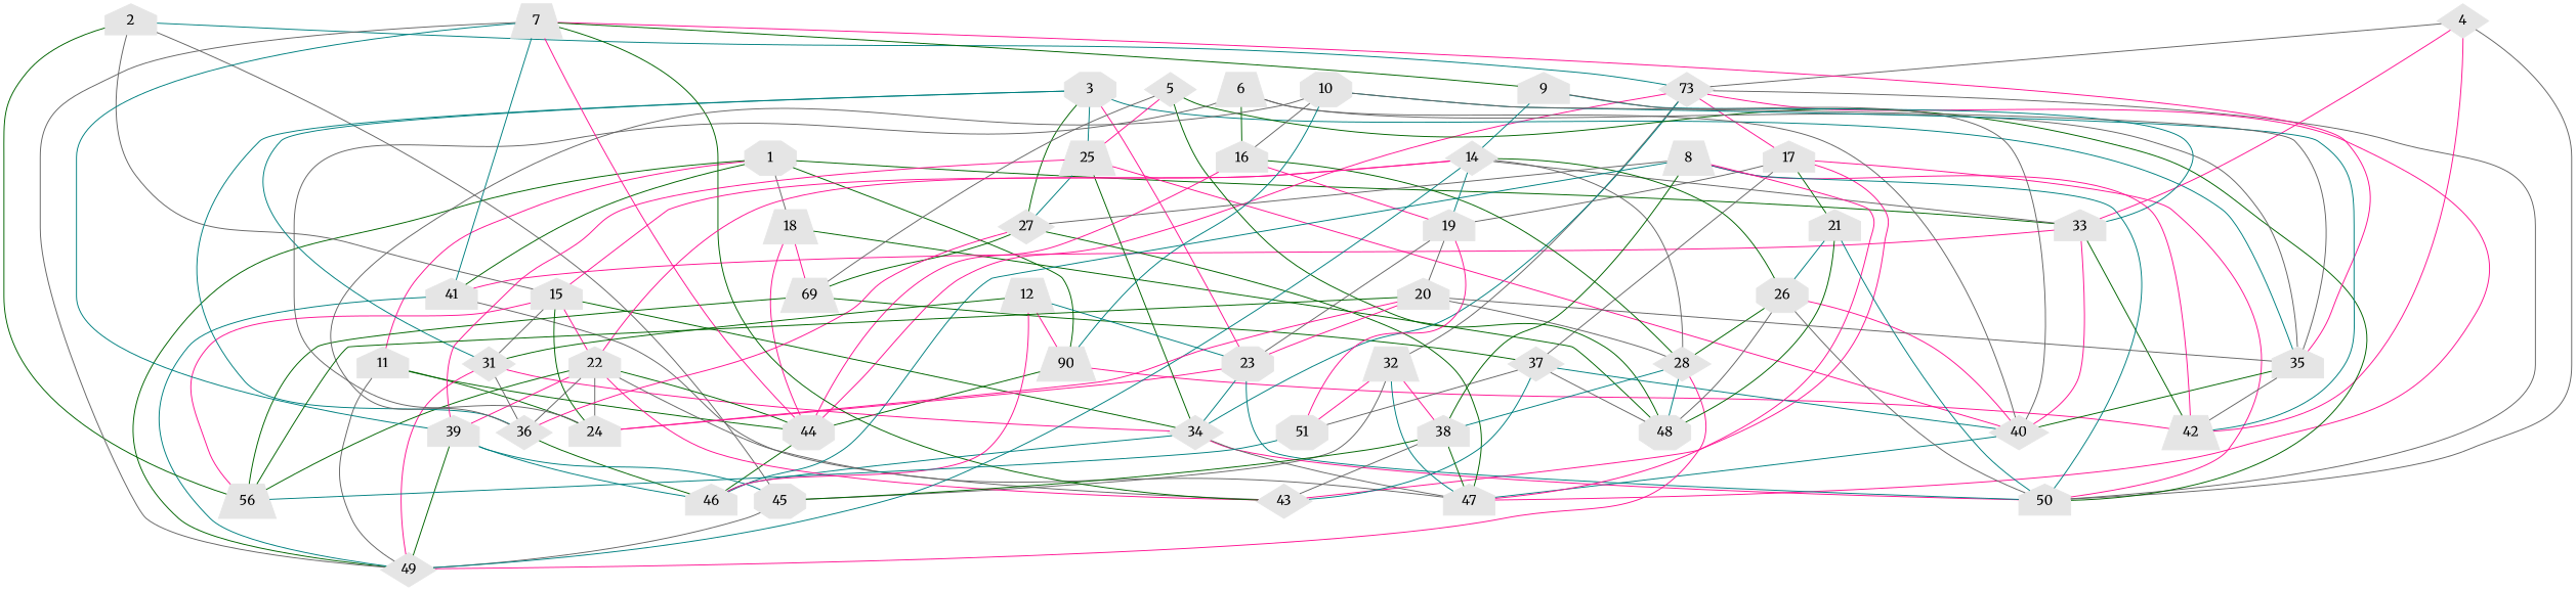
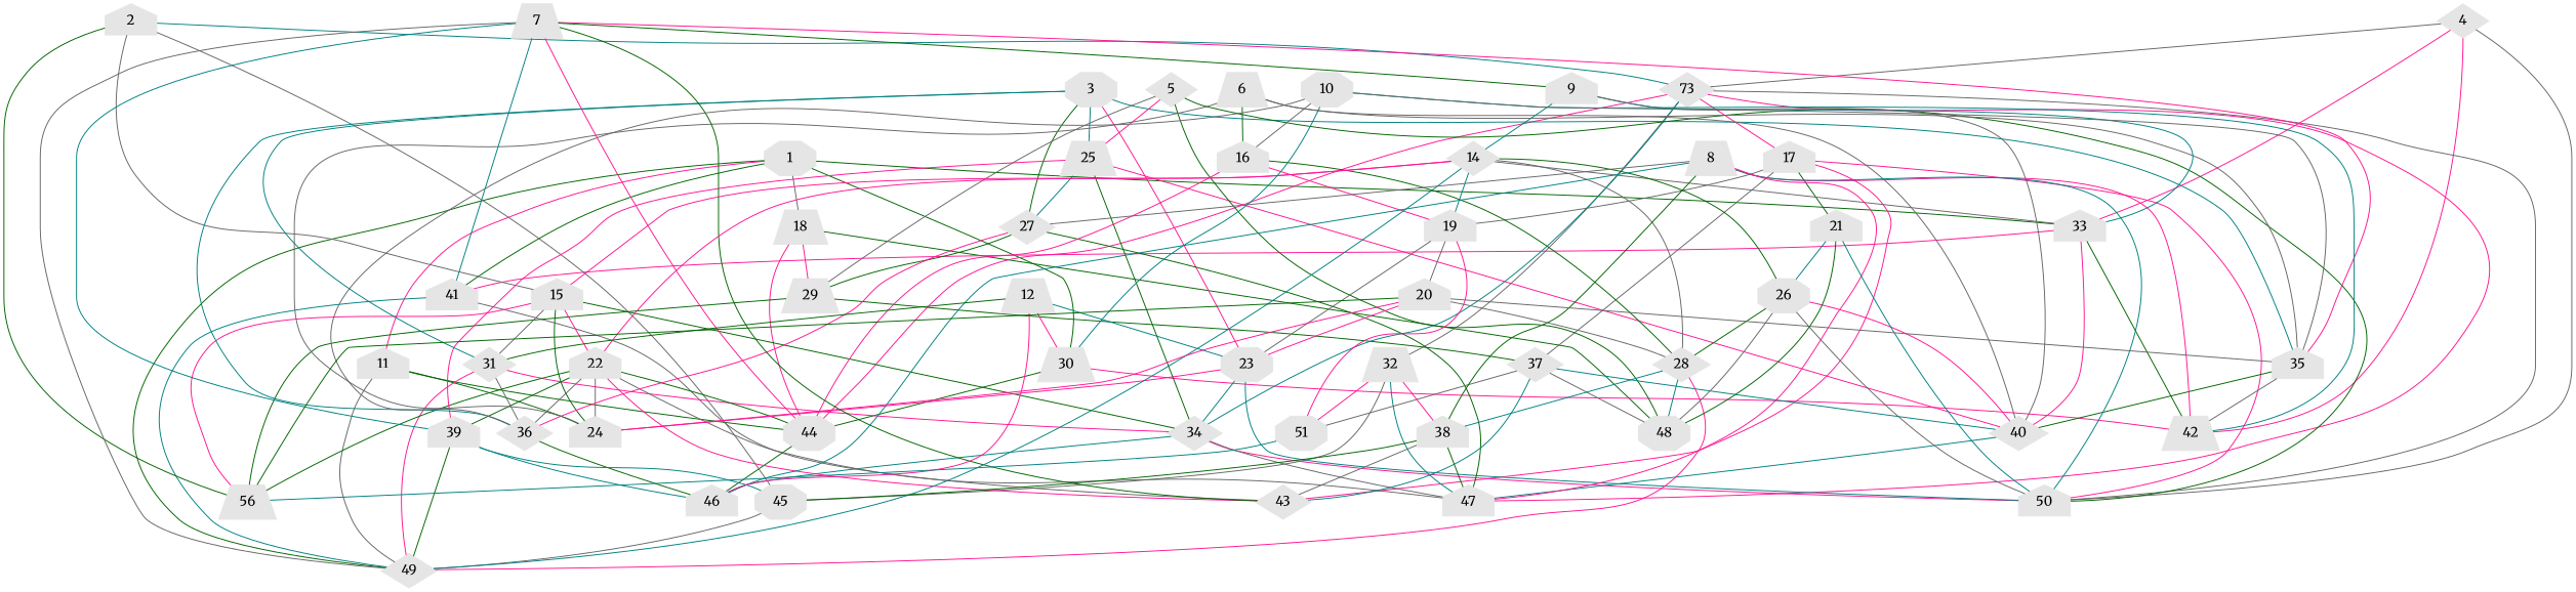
  graph {
    fontname=Merriweather
    node [color=gray90 fontname=Merriweather shape=house style=filled]
    edge [color=deeppink fontname=Merriweather weight=1.0]
    1 [shape=octagon]
    11
    18 [shape=trapezium]
-   30 [shape=trapezium label=90]
+   30 [shape=trapezium]
    33
    41
    49 [shape=diamond]
    24
    44 [shape=octagon]
-   29 [shape=trapezium label=69]
+   29 [shape=trapezium]
    48 [shape=octagon]
    42 [shape=trapezium]
    40 [shape=diamond]
    43 [shape=diamond]
    n15 [label=73 shape=diamond]
    2
    15
    45 [shape=octagon]
    n19 [label=56 shape=trapezium]
    50
    47
    17
    32 [shape=trapezium]
    34 [shape=diamond]
    31 [shape=diamond]
    22
    3 [shape=octagon]
    23 [shape=octagon]
    25 [shape=trapezium]
    27 [shape=diamond]
    35
    36 [shape=diamond]
    39
    46
    4 [shape=diamond]
    5 [shape=diamond]
    37 [shape=diamond]
    6 [shape=trapezium]
    16
    19
    28 [shape=diamond]
    7 [shape=trapezium]
    9
    14 [shape=diamond]
    8 [shape=trapezium]
    38
    26 [shape=octagon]
    10 [shape=octagon]
    12 [shape=trapezium]
    21
    51 [shape=octagon]
    20
    1 -- 11
    1 -- 18 [color=gray40]
    1 -- 30 [color=darkgreen]
    1 -- 33 [color=darkgreen]
    1 -- 41 [color=darkgreen]
    1 -- 49 [color=darkgreen]
    11 -- 49 [color=gray40]
    11 -- 24 [color=darkgreen]
    11 -- 44 [color=darkgreen]
    18 -- 44
    18 -- 29
    18 -- 48 [color=darkgreen]
    30 -- 44 [color=darkgreen]
    30 -- 42
    33 -- 41 [weight=2.0]
    33 -- 42 [color=darkgreen]
    33 -- 40
    41 -- 49 [color=teal]
    41 -- 43 [color=gray40]
    44 -- 46 [color=darkgreen]
    29 -- n19 [color=darkgreen weight=2.0]
    29 -- 37 [color=darkgreen]
    40 -- 47 [color=teal]
    n15 -- 44
    n15 -- 50 [color=gray40]
    n15 -- 47
    n15 -- 17
    n15 -- 32 [color=gray40]
    n15 -- 34 [color=teal]
    2 -- n15 [color=teal]
    2 -- 15 [color=gray40]
    2 -- 45 [color=gray40]
    2 -- n19 [color=darkgreen]
    15 -- 24 [color=darkgreen]
    15 -- n19 [weight=2.0]
    15 -- 34 [color=darkgreen]
    15 -- 31 [color=gray40]
    15 -- 22
    45 -- 49 [color=gray40 weight=2.0]
    17 -- 43
    17 -- 50
    17 -- 37 [color=gray40]
    17 -- 19 [color=gray40]
    17 -- 21 [color=darkgreen]
    32 -- 45 [color=gray40]
    32 -- 47 [color=teal]
    32 -- 38
    32 -- 51 [weight=2.0]
    34 -- 50
    34 -- 47 [color=gray40]
    34 -- 46 [color=teal]
    31 -- 49
    31 -- 34
    31 -- 36 [color=gray40]
    22 -- 24 [color=gray40 weight=2.0]
    22 -- 44 [color=darkgreen]
    22 -- 43
    22 -- n19 [color=darkgreen]
    22 -- 47 [color=gray40]
    22 -- 36 [color=gray40]
-   22 -- 39
+   22 -- 39 [color=darkgreen]
    3 -- 31 [color=teal]
    3 -- 23 [weight=2.0]
    3 -- 25 [color=teal]
    3 -- 27 [color=darkgreen]
    3 -- 35 [color=teal weight=2.0]
    3 -- 36 [color=teal]
    23 -- 24
    23 -- 50 [color=teal]
    23 -- 34 [color=teal]
    25 -- 40
    25 -- 34 [color=darkgreen]
    25 -- 27 [color=teal]
    25 -- 39
    27 -- 29 [color=darkgreen]
    27 -- 47 [color=darkgreen]
    27 -- 36
    35 -- 42 [color=gray40]
    35 -- 40 [color=darkgreen]
    36 -- 46 [color=darkgreen]
    39 -- 49 [color=darkgreen]
    39 -- 45 [color=teal]
    39 -- 46 [color=teal]
    4 -- 33
    4 -- 42
    4 -- n15 [color=gray40]
    4 -- 50 [color=gray40]
    5 -- 29 [color=gray40]
    5 -- 48 [color=darkgreen]
    5 -- 50 [color=darkgreen]
    5 -- 25
    37 -- 48 [color=gray40]
    37 -- 40 [color=teal]
    37 -- 43 [color=teal]
    37 -- 51 [color=gray40]
    6 -- 24 [color=gray40 weight=3.0]
    6 -- 40 [color=gray40]
    6 -- 35 [color=gray40]
    6 -- 16 [color=darkgreen]
    16 -- 44
    16 -- 19
    16 -- 28 [color=darkgreen]
    19 -- 23 [color=gray40]
    19 -- 51
    19 -- 20 [color=gray40]
    28 -- 49
    28 -- 48 [color=teal weight=2.0]
    28 -- 38 [color=teal]
    7 -- 41 [color=teal]
    7 -- 49 [color=gray40]
    7 -- 44 [weight=2.0]
    7 -- 43 [color=darkgreen]
    7 -- 35
    7 -- 39 [color=teal]
    7 -- 9 [color=darkgreen]
    9 -- 33 [color=teal]
    9 -- 40 [color=gray40]
    9 -- 14 [color=teal]
    14 -- 33 [color=gray40]
    14 -- 49 [color=teal]
    14 -- 15
    14 -- 22
    14 -- 19 [color=teal]
    14 -- 28 [color=gray40]
    14 -- 26 [color=darkgreen]
    8 -- 42
    8 -- 50 [color=teal]
    8 -- 47
    8 -- 27 [color=gray40]
    8 -- 46 [color=teal]
    8 -- 38 [color=darkgreen]
    38 -- 43 [color=gray40]
    38 -- 45 [color=darkgreen]
    38 -- 47 [color=darkgreen]
    26 -- 48 [color=gray40]
    26 -- 40
    26 -- 50 [color=gray40]
    26 -- 28 [color=darkgreen]
    10 -- 30 [color=teal]
    10 -- 42 [color=teal]
    10 -- 35 [color=gray40]
    10 -- 36 [color=gray40]
    10 -- 16 [color=gray40 weight=2.0]
    12 -- 30 [weight=2.0]
    12 -- 31 [color=darkgreen]
    12 -- 23 [color=teal]
    12 -- 46
    21 -- 48 [color=darkgreen weight=2.0]
    21 -- 50 [color=teal weight=2.0]
    21 -- 26 [color=teal]
    51 -- n19 [color=teal weight=2.0]
    20 -- 24 [weight=2.0]
    20 -- n19 [color=darkgreen weight=2.0]
    20 -- 23
    20 -- 35 [color=gray40]
    20 -- 28 [color=gray40]
  }
